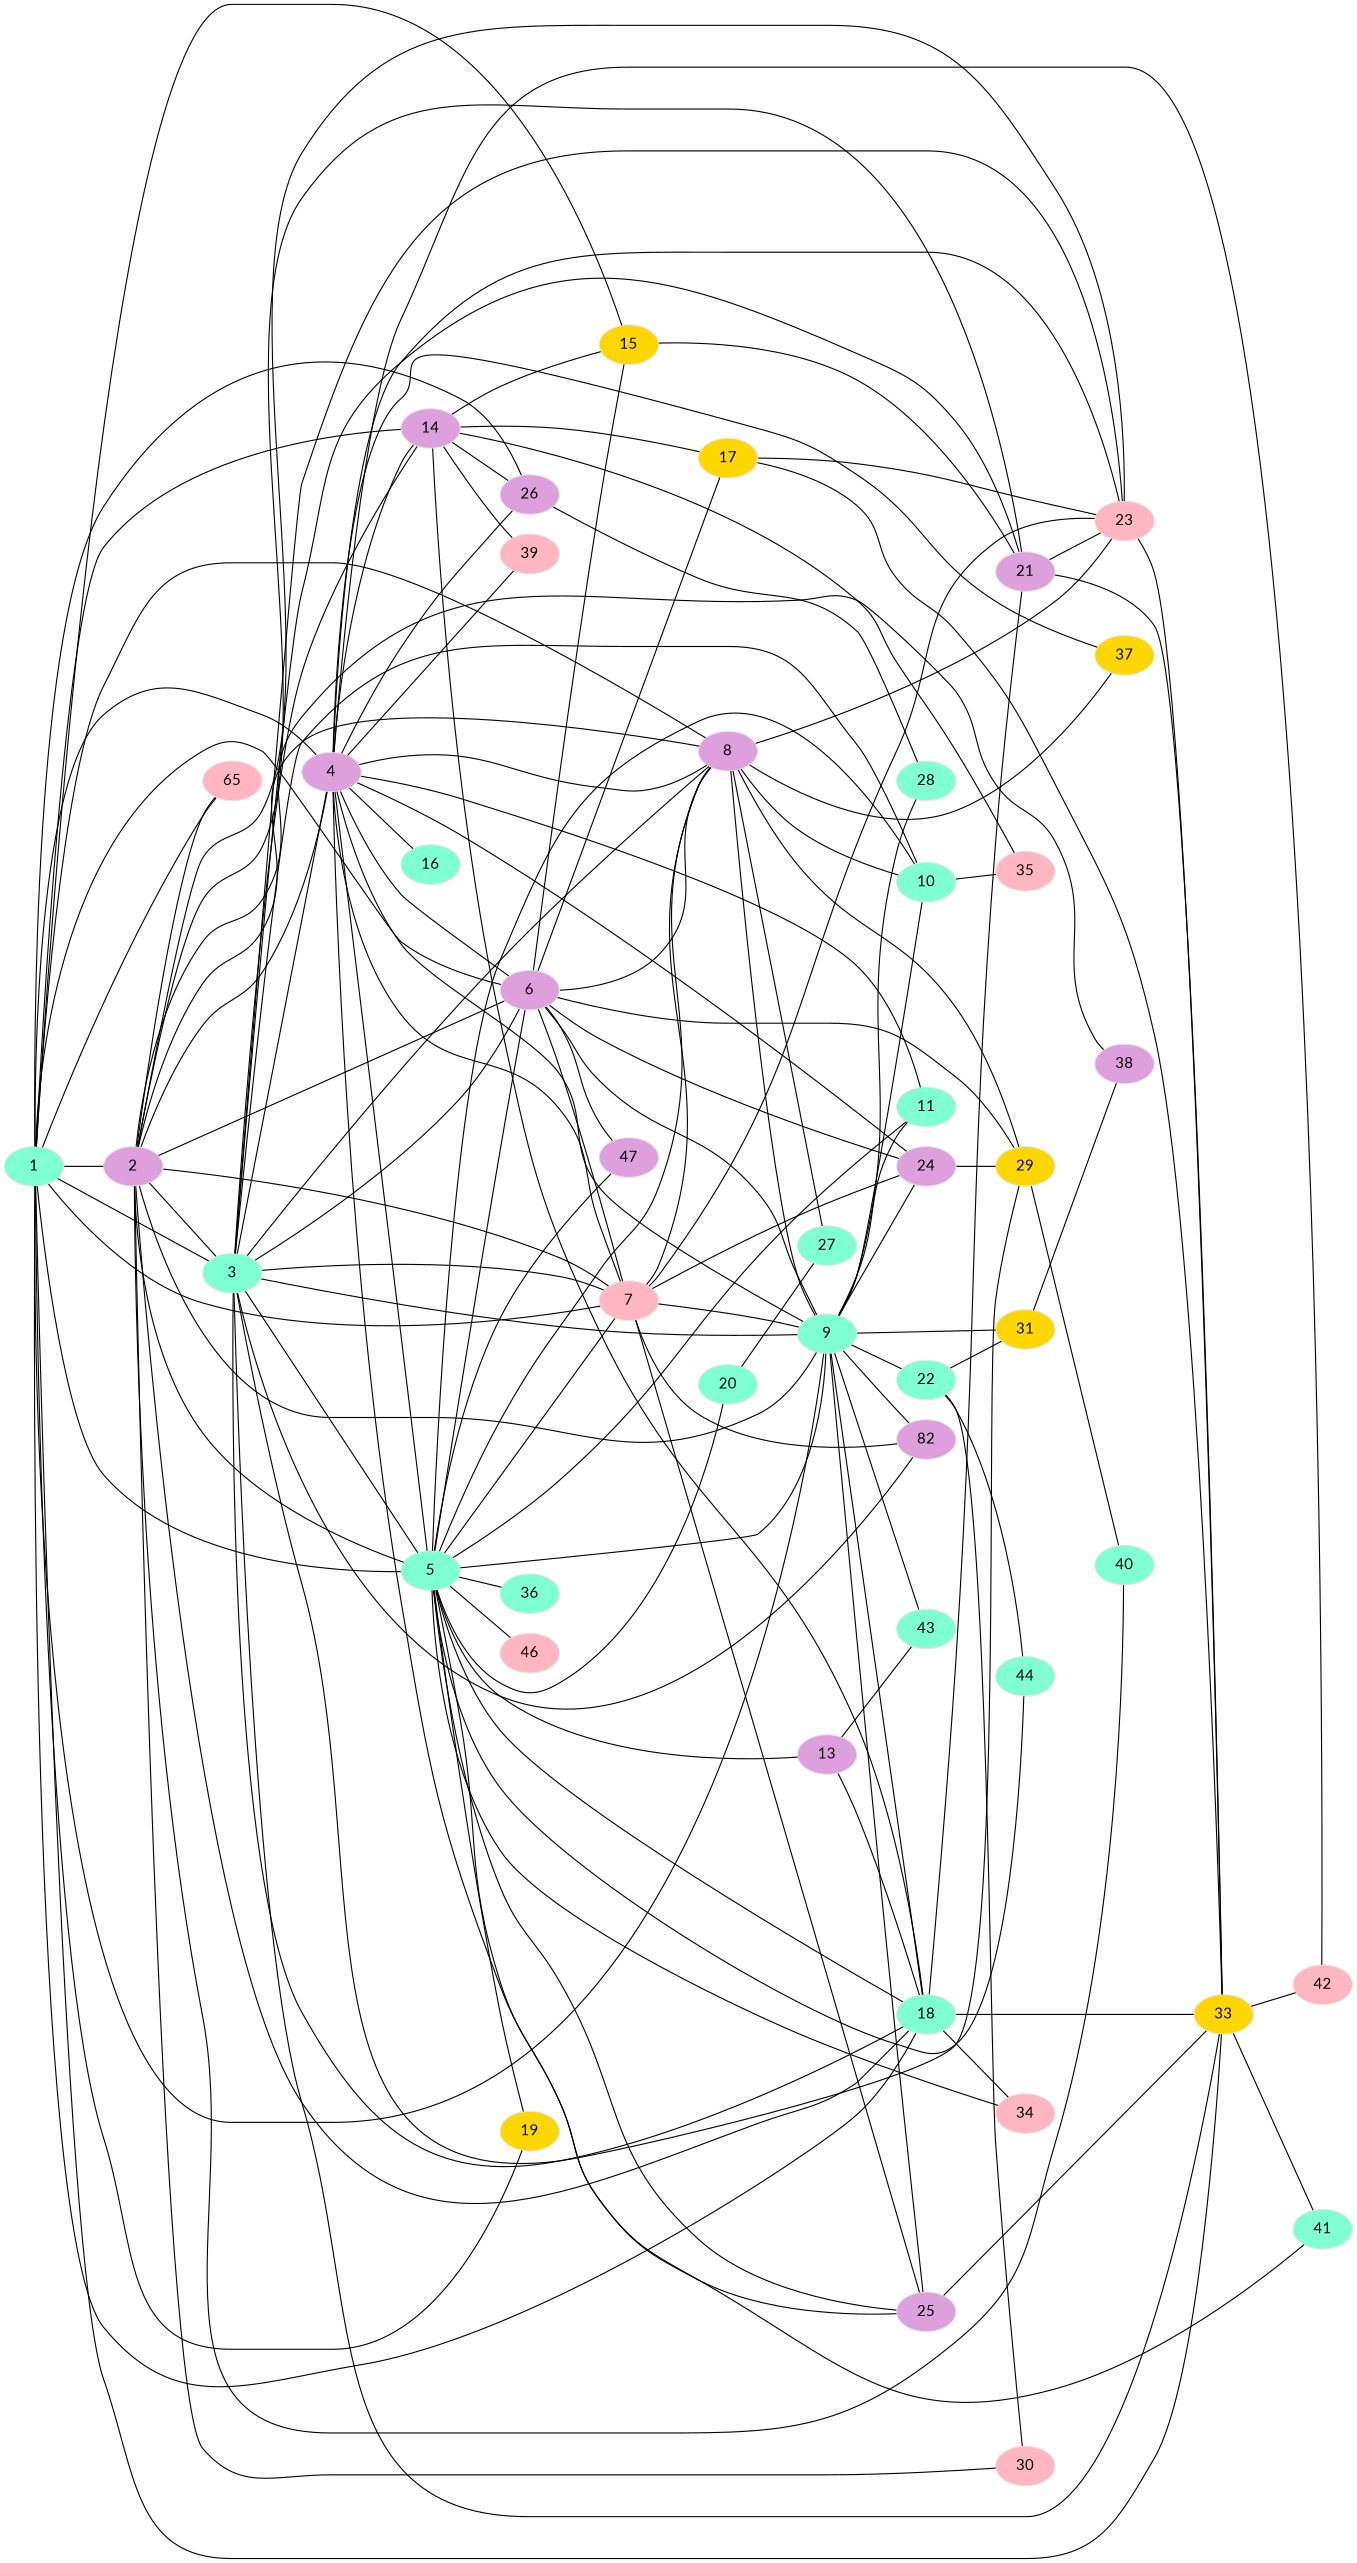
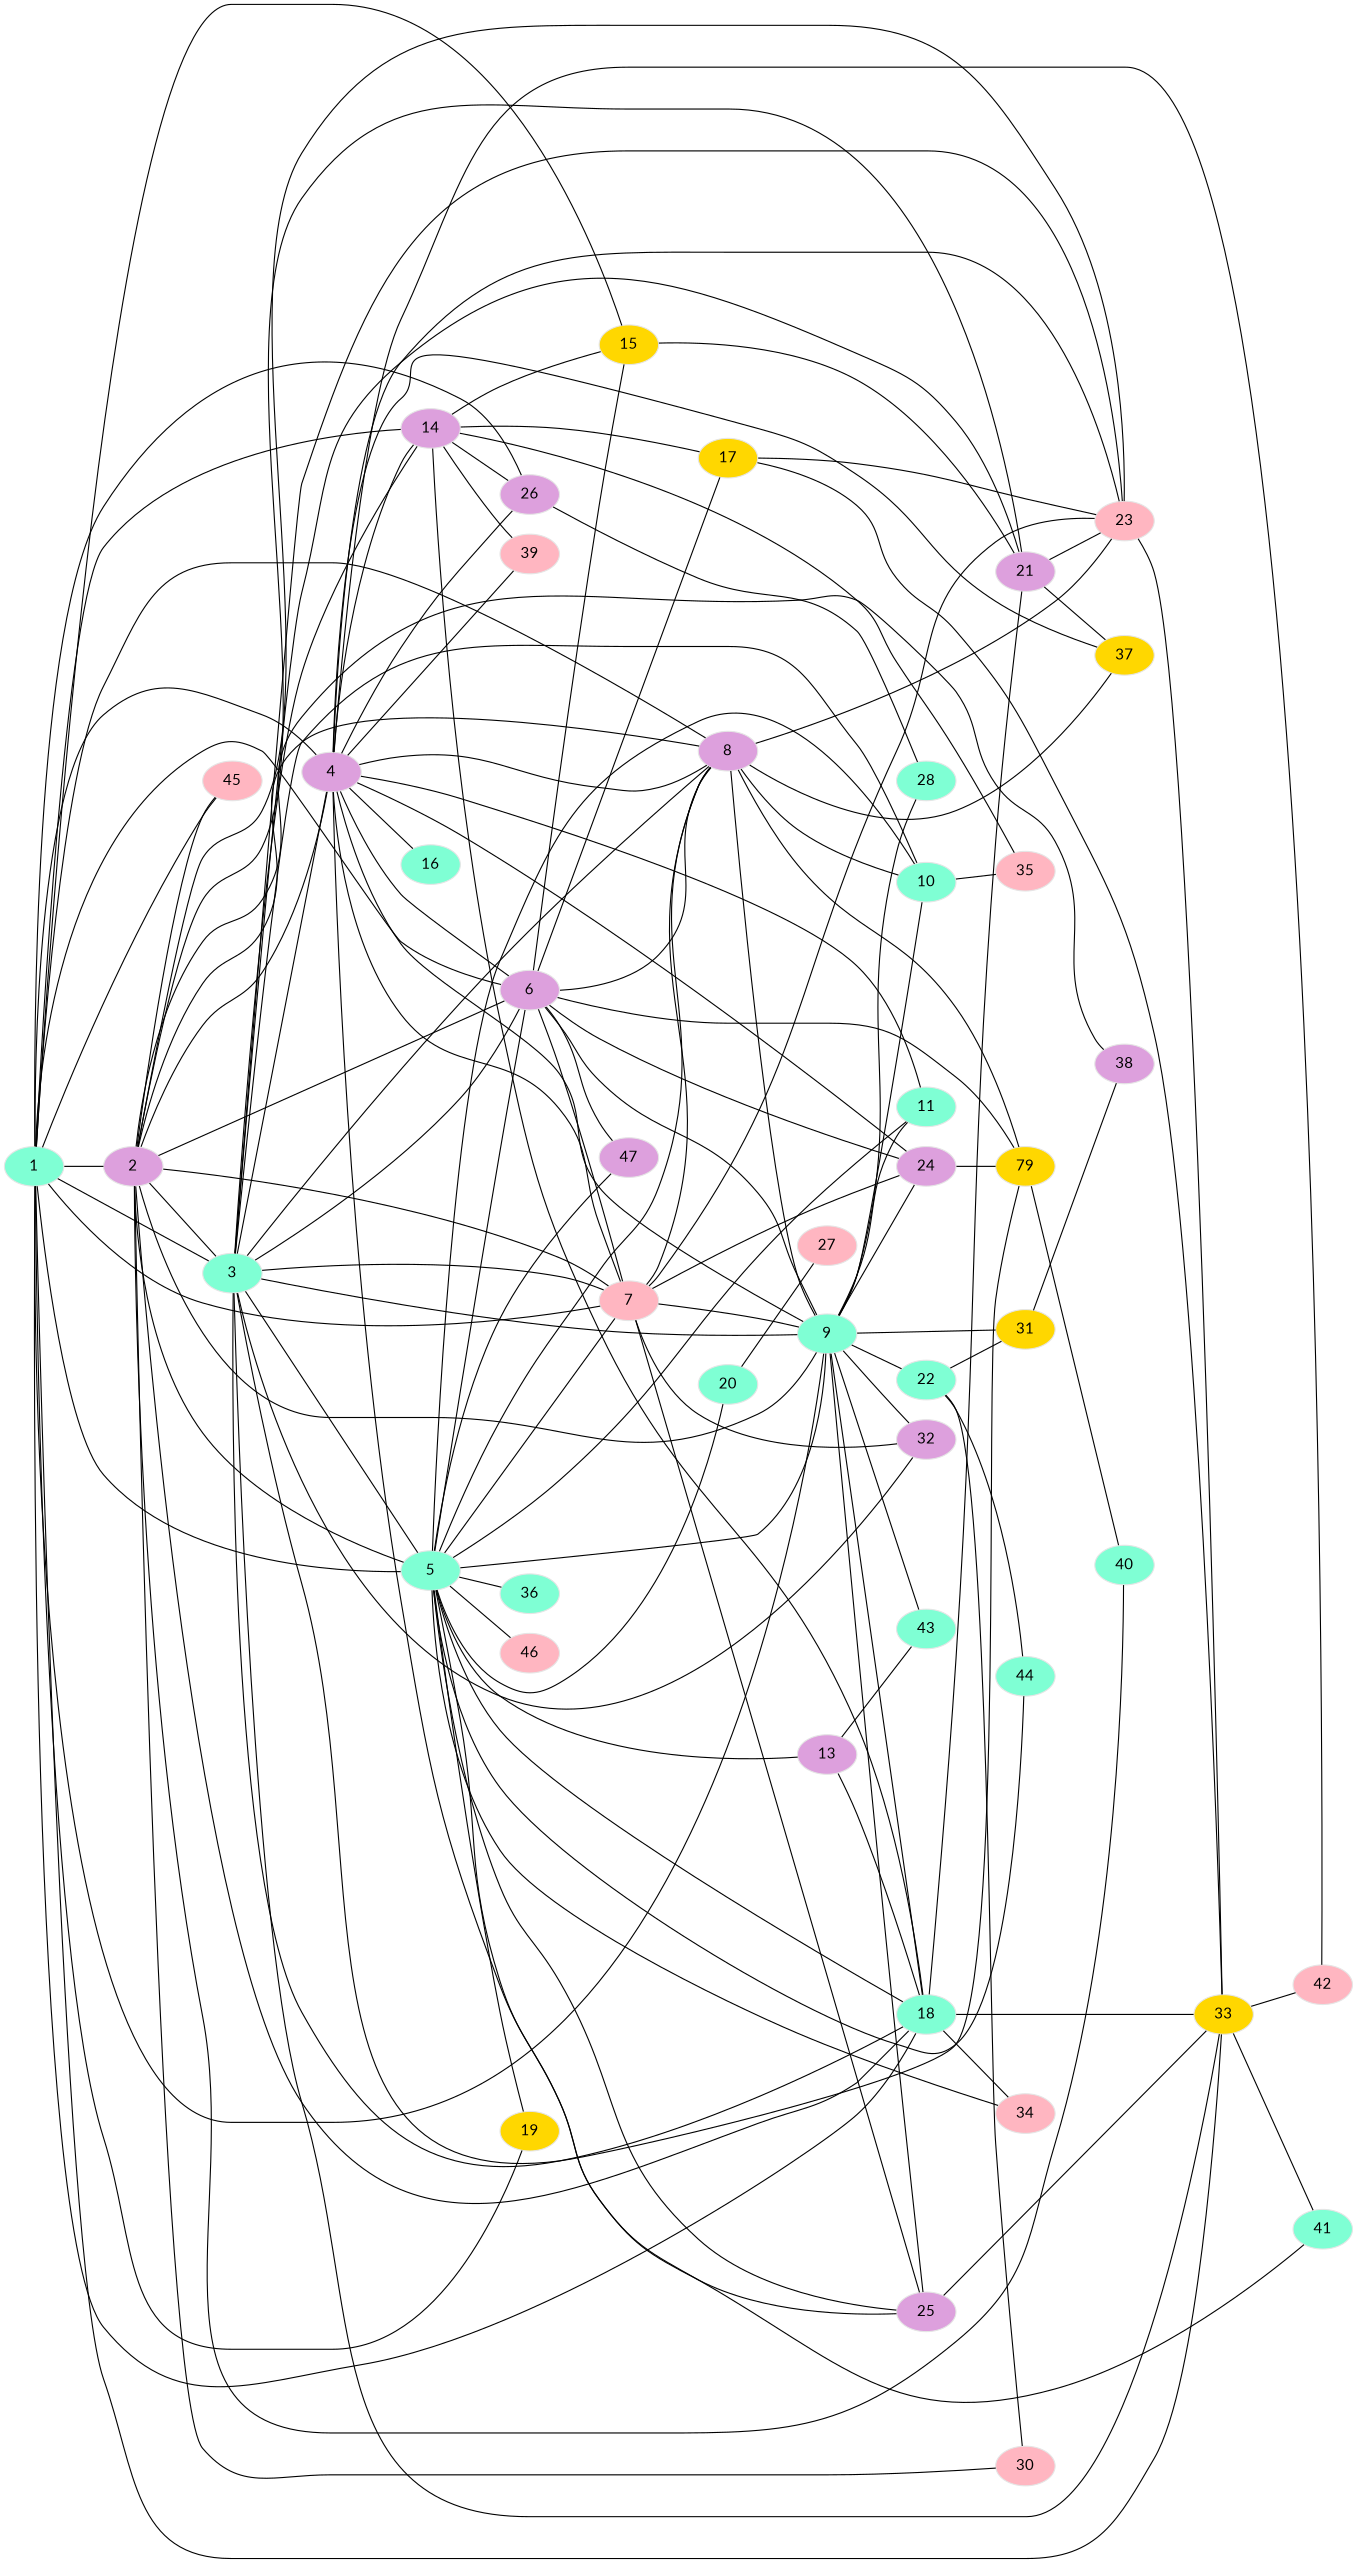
  graph {
    fontname=Lato
    rankdir=LR
    node [color=gray90 fillcolor=aquamarine fontname=Lato style=filled]
    edge [fontname=Lato weight=1.0]
    2 [fillcolor=plum]
    1
    3
    4 [fillcolor=plum]
    5
    6 [fillcolor=plum]
    7 [fillcolor=lightpink]
    8 [fillcolor=plum]
    9
    14 [fillcolor=plum]
    15 [fillcolor=gold]
    18
    19 [fillcolor=gold]
    26 [fillcolor=plum]
    33 [fillcolor=gold]
-   45 [fillcolor=lightpink label=65]
+   45 [fillcolor=lightpink]
    21 [fillcolor=plum]
    23 [fillcolor=lightpink]
    30 [fillcolor=lightpink]
    38 [fillcolor=plum]
    40
    10
-   29 [fillcolor=gold]
-   32 [fillcolor=plum label=82]
+   29 [fillcolor=gold label=79]
+   32 [fillcolor=plum]
    11
    16
    24 [fillcolor=plum]
    25 [fillcolor=plum]
    37 [fillcolor=gold]
    39 [fillcolor=lightpink]
    42 [fillcolor=lightpink]
    13 [fillcolor=plum]
    20
    34 [fillcolor=lightpink]
    36
    41
    44
    46 [fillcolor=lightpink]
    47 [fillcolor=plum]
    17 [fillcolor=gold]
-   27
+   27 [fillcolor=lightpink]
    22
    28
    31 [fillcolor=gold]
    43
    35 [fillcolor=lightpink]
    2 -- 3 [weight=3.0]
    2 -- 4 [weight=2.0]
    2 -- 5 [weight=2.0]
    2 -- 6 [weight=3.0]
    2 -- 7 [weight=3.0]
    2 -- 8 [weight=2.0]
    2 -- 9 [weight=3.0]
    2 -- 18
    2 -- 45
    2 -- 21
    2 -- 23
    2 -- 30
    2 -- 38
    2 -- 40
    1 -- 2 [weight=2.0]
    1 -- 3
    1 -- 4 [weight=2.0]
    1 -- 5
    1 -- 6 [weight=2.0]
    1 -- 7
    1 -- 8
    1 -- 9
    1 -- 14
    1 -- 15
    1 -- 18
    1 -- 19 [weight=2.0]
    1 -- 26
    1 -- 33
    1 -- 45
    3 -- 4
    3 -- 5
    3 -- 6
    3 -- 7 [weight=2.0]
    3 -- 8
    3 -- 9
    3 -- 14
    3 -- 18 [weight=8.0]
    3 -- 33
    3 -- 21
    3 -- 23
    3 -- 10
    3 -- 29
    3 -- 32
-   4 -- 5
    4 -- 6
    4 -- 7
    4 -- 8
    4 -- 9
    4 -- 14
    4 -- 26
    4 -- 23 [weight=2.0]
    4 -- 11
    4 -- 16
    4 -- 24
    4 -- 25
    4 -- 37
    4 -- 39
    4 -- 42
    5 -- 6
    5 -- 7
    5 -- 8 [weight=2.0]
    5 -- 9
    5 -- 18 [weight=2.0]
    5 -- 19
    5 -- 10
    5 -- 11
    5 -- 25
    5 -- 13
    5 -- 20
    5 -- 34
    5 -- 36
    5 -- 41
    5 -- 44
    5 -- 46
    5 -- 47
    6 -- 7
    6 -- 8 [weight=2.0]
    6 -- 9
    6 -- 15
    6 -- 29
    6 -- 24
    6 -- 47
    6 -- 17
    7 -- 8
    7 -- 9
    7 -- 23 [weight=7.0]
    7 -- 32
    7 -- 24
    7 -- 25
    8 -- 9 [weight=2.0]
    8 -- 23
    8 -- 10
    8 -- 29
    8 -- 37
-   8 -- 27
    9 -- 18
    9 -- 10
    9 -- 32
    9 -- 11
    9 -- 24
    9 -- 25
    9 -- 22
    9 -- 28
    9 -- 31
    9 -- 43
    14 -- 15
    14 -- 18
    14 -- 26 [weight=2.0]
    14 -- 39
    14 -- 17
    14 -- 35
    15 -- 21
    18 -- 33
    18 -- 21
    18 -- 34
    26 -- 28
    33 -- 42
    33 -- 41
-   21 -- 33
+   21 -- 37
    21 -- 23
    23 -- 33
    10 -- 35
    29 -- 40
    24 -- 29
    25 -- 33
    13 -- 18
    13 -- 43
    20 -- 27
    17 -- 33
    17 -- 23
    22 -- 30
    22 -- 44
    22 -- 31
    31 -- 38
  }
